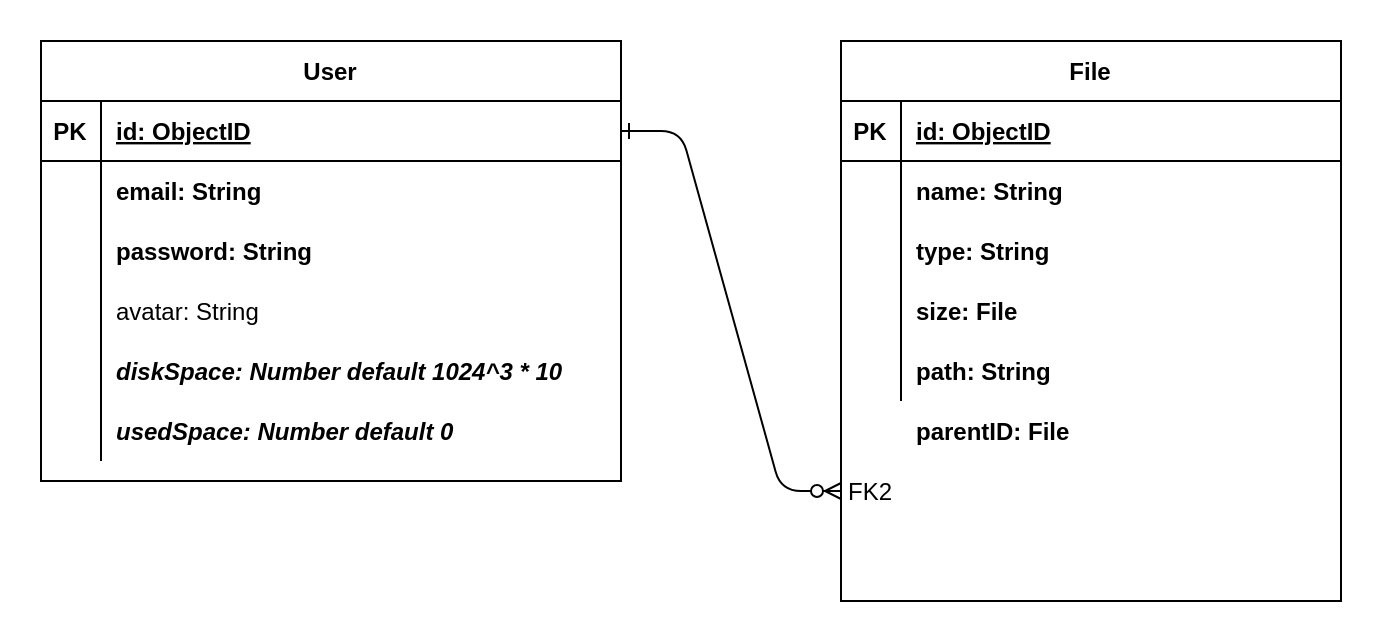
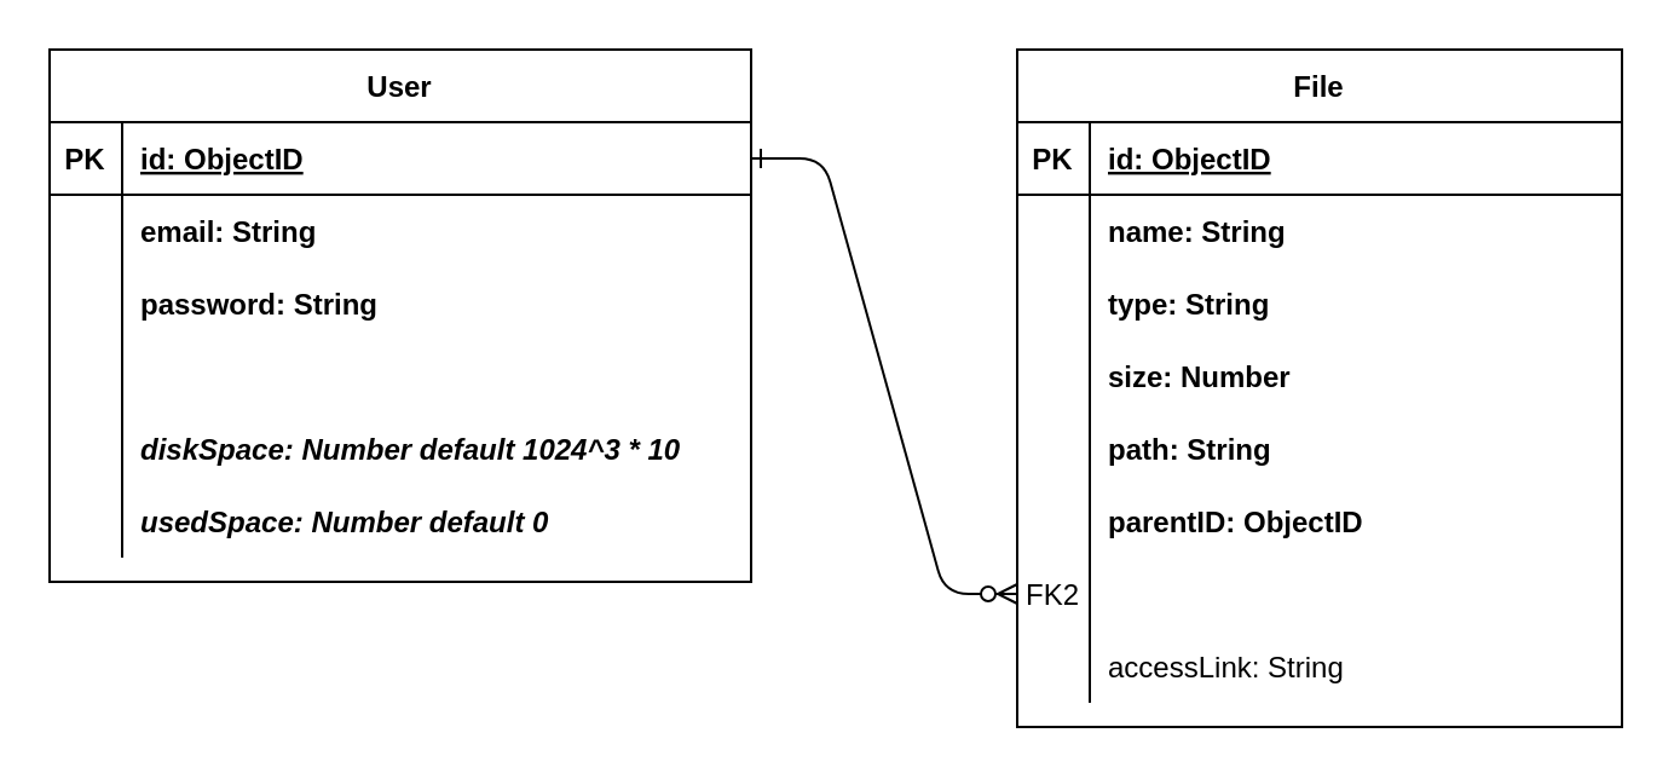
  <mxCell id="0" />
  <mxCell id="1" parent="0" />
  <mxCell id="2" value="" style="edgeStyle=entityRelationEdgeStyle;endArrow=ERzeroToMany;startArrow=ERone;endFill=1;startFill=0;entryX=0;entryY=0.5;entryDx=0;entryDy=0;" parent="1" source="27" target="21" edge="1"><mxGeometry width="100" height="100" relative="1" as="geometry"><mxPoint x="310" y="620" as="sourcePoint" /><mxPoint x="410" y="520" as="targetPoint" /></mxGeometry></mxCell>
  <mxCell id="3" value="File" style="shape=table;startSize=30;container=1;collapsible=1;childLayout=tableLayout;fixedRows=1;rowLines=0;fontStyle=1;align=center;resizeLast=1;" parent="1" vertex="1"><mxGeometry x="420" y="20" width="250" height="280" as="geometry" /></mxCell>
  <mxCell id="4" value="" style="shape=partialRectangle;collapsible=0;dropTarget=0;pointerEvents=0;fillColor=none;points=[[0,0.5],[1,0.5]];portConstraint=eastwest;top=0;left=0;right=0;bottom=1;" parent="3" vertex="1"><mxGeometry y="30" width="250" height="30" as="geometry" /></mxCell>
  <mxCell id="5" value="PK" style="shape=partialRectangle;overflow=hidden;connectable=0;fillColor=none;top=0;left=0;bottom=0;right=0;fontStyle=1;" parent="4" vertex="1"><mxGeometry width="30" height="30" as="geometry" /></mxCell>
  <mxCell id="6" value="id: ObjectID" style="shape=partialRectangle;overflow=hidden;connectable=0;fillColor=none;top=0;left=0;bottom=0;right=0;align=left;spacingLeft=6;fontStyle=5;" parent="4" vertex="1"><mxGeometry x="30" width="220" height="30" as="geometry" /></mxCell>
  <mxCell id="7" value="" style="shape=partialRectangle;collapsible=0;dropTarget=0;pointerEvents=0;fillColor=none;points=[[0,0.5],[1,0.5]];portConstraint=eastwest;top=0;left=0;right=0;bottom=0;" parent="3" vertex="1"><mxGeometry y="60" width="250" height="30" as="geometry" /></mxCell>
  <mxCell id="8" value="" style="shape=partialRectangle;overflow=hidden;connectable=0;fillColor=none;top=0;left=0;bottom=0;right=0;" parent="7" vertex="1"><mxGeometry width="30" height="30" as="geometry" /></mxCell>
  <mxCell id="9" value="name: String" style="shape=partialRectangle;overflow=hidden;connectable=0;fillColor=none;top=0;left=0;bottom=0;right=0;align=left;spacingLeft=6;fontStyle=1" parent="7" vertex="1"><mxGeometry x="30" width="220" height="30" as="geometry" /></mxCell>
  <mxCell id="10" value="" style="shape=partialRectangle;collapsible=0;dropTarget=0;pointerEvents=0;fillColor=none;points=[[0,0.5],[1,0.5]];portConstraint=eastwest;top=0;left=0;right=0;bottom=0;" parent="3" vertex="1"><mxGeometry y="90" width="250" height="30" as="geometry" /></mxCell>
  <mxCell id="11" value="" style="shape=partialRectangle;overflow=hidden;connectable=0;fillColor=none;top=0;left=0;bottom=0;right=0;" parent="10" vertex="1"><mxGeometry width="30" height="30" as="geometry" /></mxCell>
  <mxCell id="12" value="type: String" style="shape=partialRectangle;overflow=hidden;connectable=0;fillColor=none;top=0;left=0;bottom=0;right=0;align=left;spacingLeft=6;fontStyle=1" parent="10" vertex="1"><mxGeometry x="30" width="220" height="30" as="geometry" /></mxCell>
  <mxCell id="13" value="" style="shape=partialRectangle;collapsible=0;dropTarget=0;pointerEvents=0;fillColor=none;points=[[0,0.5],[1,0.5]];portConstraint=eastwest;top=0;left=0;right=0;bottom=0;" parent="3" vertex="1"><mxGeometry y="120" width="250" height="30" as="geometry" /></mxCell>
  <mxCell id="14" value="" style="shape=partialRectangle;overflow=hidden;connectable=0;fillColor=none;top=0;left=0;bottom=0;right=0;" parent="13" vertex="1"><mxGeometry width="30" height="30" as="geometry" /></mxCell>
- <mxCell id="15" value="size: File" style="shape=partialRectangle;overflow=hidden;connectable=0;fillColor=none;top=0;left=0;bottom=0;right=0;align=left;spacingLeft=6;fontStyle=1" parent="13" vertex="1"><mxGeometry x="30" width="220" height="30" as="geometry" /></mxCell>
+ <mxCell id="15" value="size: Number" style="shape=partialRectangle;overflow=hidden;connectable=0;fillColor=none;top=0;left=0;bottom=0;right=0;align=left;spacingLeft=6;fontStyle=1" parent="13" vertex="1"><mxGeometry x="30" width="220" height="30" as="geometry" /></mxCell>
  <mxCell id="16" value="" style="shape=partialRectangle;collapsible=0;dropTarget=0;pointerEvents=0;fillColor=none;points=[[0,0.5],[1,0.5]];portConstraint=eastwest;top=0;left=0;right=0;bottom=0;" parent="3" vertex="1"><mxGeometry y="150" width="250" height="30" as="geometry" /></mxCell>
  <mxCell id="17" value="" style="shape=partialRectangle;overflow=hidden;connectable=0;fillColor=none;top=0;left=0;bottom=0;right=0;" parent="16" vertex="1"><mxGeometry width="30" height="30" as="geometry" /></mxCell>
  <mxCell id="18" value="path: String" style="shape=partialRectangle;overflow=hidden;connectable=0;fillColor=none;top=0;left=0;bottom=0;right=0;align=left;spacingLeft=6;fontStyle=1" parent="16" vertex="1"><mxGeometry x="30" width="220" height="30" as="geometry" /></mxCell>
  <mxCell id="19" value="" style="shape=partialRectangle;collapsible=0;dropTarget=0;pointerEvents=0;fillColor=none;points=[[0,0.5],[1,0.5]];portConstraint=eastwest;top=0;left=0;right=0;bottom=0;" parent="3" vertex="1"><mxGeometry y="180" width="250" height="30" as="geometry" /></mxCell>
- <mxCell id="20" value="parentID: File" style="shape=partialRectangle;overflow=hidden;connectable=0;fillColor=none;top=0;left=0;bottom=0;right=0;align=left;spacingLeft=6;fontStyle=1" parent="19" vertex="1"><mxGeometry x="30" width="220" height="30" as="geometry" /></mxCell>
+ <mxCell id="20" value="parentID: ObjectID" style="shape=partialRectangle;overflow=hidden;connectable=0;fillColor=none;top=0;left=0;bottom=0;right=0;align=left;spacingLeft=6;fontStyle=1" parent="19" vertex="1"><mxGeometry x="30" width="220" height="30" as="geometry" /></mxCell>
  <mxCell id="21" value="" style="shape=partialRectangle;collapsible=0;dropTarget=0;pointerEvents=0;fillColor=none;points=[[0,0.5],[1,0.5]];portConstraint=eastwest;top=0;left=0;right=0;bottom=0;" parent="3" vertex="1"><mxGeometry y="210" width="250" height="30" as="geometry" /></mxCell>
  <mxCell id="22" value="FK2" style="shape=partialRectangle;overflow=hidden;connectable=0;fillColor=none;top=0;left=0;bottom=0;right=0;" parent="21" vertex="1"><mxGeometry width="30" height="30" as="geometry" /></mxCell>
  <mxCell id="23" value="" style="shape=partialRectangle;collapsible=0;dropTarget=0;pointerEvents=0;fillColor=none;points=[[0,0.5],[1,0.5]];portConstraint=eastwest;top=0;left=0;right=0;bottom=0;" parent="3" vertex="1"><mxGeometry y="240" width="250" height="30" as="geometry" /></mxCell>
  <mxCell id="24" value="" style="shape=partialRectangle;overflow=hidden;connectable=0;fillColor=none;top=0;left=0;bottom=0;right=0;" parent="23" vertex="1"><mxGeometry width="30" height="30" as="geometry" /></mxCell>
+ <mxCell id="25" value="accessLink: String" style="shape=partialRectangle;overflow=hidden;connectable=0;fillColor=none;top=0;left=0;bottom=0;right=0;align=left;spacingLeft=6;fontStyle=0" parent="23" vertex="1"><mxGeometry x="30" width="220" height="30" as="geometry" /></mxCell>
  <mxCell id="26" value="User" style="shape=table;startSize=30;container=1;collapsible=1;childLayout=tableLayout;fixedRows=1;rowLines=0;fontStyle=1;align=center;resizeLast=1;" parent="1" vertex="1"><mxGeometry x="20" y="20" width="290" height="220" as="geometry" /></mxCell>
  <mxCell id="27" value="" style="shape=partialRectangle;collapsible=0;dropTarget=0;pointerEvents=0;fillColor=none;points=[[0,0.5],[1,0.5]];portConstraint=eastwest;top=0;left=0;right=0;bottom=1;" parent="26" vertex="1"><mxGeometry y="30" width="290" height="30" as="geometry" /></mxCell>
  <mxCell id="28" value="PK" style="shape=partialRectangle;overflow=hidden;connectable=0;fillColor=none;top=0;left=0;bottom=0;right=0;fontStyle=1;" parent="27" vertex="1"><mxGeometry width="30" height="30" as="geometry" /></mxCell>
  <mxCell id="29" value="id: ObjectID" style="shape=partialRectangle;overflow=hidden;connectable=0;fillColor=none;top=0;left=0;bottom=0;right=0;align=left;spacingLeft=6;fontStyle=5;" parent="27" vertex="1"><mxGeometry x="30" width="260" height="30" as="geometry" /></mxCell>
  <mxCell id="30" value="" style="shape=partialRectangle;collapsible=0;dropTarget=0;pointerEvents=0;fillColor=none;points=[[0,0.5],[1,0.5]];portConstraint=eastwest;top=0;left=0;right=0;bottom=0;" parent="26" vertex="1"><mxGeometry y="60" width="290" height="30" as="geometry" /></mxCell>
  <mxCell id="31" value="" style="shape=partialRectangle;overflow=hidden;connectable=0;fillColor=none;top=0;left=0;bottom=0;right=0;" parent="30" vertex="1"><mxGeometry width="30" height="30" as="geometry" /></mxCell>
  <mxCell id="32" value="email: String" style="shape=partialRectangle;overflow=hidden;connectable=0;fillColor=none;top=0;left=0;bottom=0;right=0;align=left;spacingLeft=6;fontStyle=1" parent="30" vertex="1"><mxGeometry x="30" width="260" height="30" as="geometry" /></mxCell>
  <mxCell id="33" value="" style="shape=partialRectangle;collapsible=0;dropTarget=0;pointerEvents=0;fillColor=none;points=[[0,0.5],[1,0.5]];portConstraint=eastwest;top=0;left=0;right=0;bottom=0;" parent="26" vertex="1"><mxGeometry y="90" width="290" height="30" as="geometry" /></mxCell>
  <mxCell id="34" value="" style="shape=partialRectangle;overflow=hidden;connectable=0;fillColor=none;top=0;left=0;bottom=0;right=0;" parent="33" vertex="1"><mxGeometry width="30" height="30" as="geometry" /></mxCell>
  <mxCell id="35" value="password: String" style="shape=partialRectangle;overflow=hidden;connectable=0;fillColor=none;top=0;left=0;bottom=0;right=0;align=left;spacingLeft=6;fontStyle=1" parent="33" vertex="1"><mxGeometry x="30" width="260" height="30" as="geometry" /></mxCell>
  <mxCell id="36" value="" style="shape=partialRectangle;collapsible=0;dropTarget=0;pointerEvents=0;fillColor=none;points=[[0,0.5],[1,0.5]];portConstraint=eastwest;top=0;left=0;right=0;bottom=0;" parent="26" vertex="1"><mxGeometry y="120" width="290" height="30" as="geometry" /></mxCell>
  <mxCell id="37" value="" style="shape=partialRectangle;overflow=hidden;connectable=0;fillColor=none;top=0;left=0;bottom=0;right=0;" parent="36" vertex="1"><mxGeometry width="30" height="30" as="geometry" /></mxCell>
- <mxCell id="38" value="avatar: String" style="shape=partialRectangle;overflow=hidden;connectable=0;fillColor=none;top=0;left=0;bottom=0;right=0;align=left;spacingLeft=6;" parent="36" vertex="1"><mxGeometry x="30" width="260" height="30" as="geometry" /></mxCell>
  <mxCell id="39" value="" style="shape=partialRectangle;collapsible=0;dropTarget=0;pointerEvents=0;fillColor=none;points=[[0,0.5],[1,0.5]];portConstraint=eastwest;top=0;left=0;right=0;bottom=0;" parent="26" vertex="1"><mxGeometry y="150" width="290" height="30" as="geometry" /></mxCell>
  <mxCell id="40" value="" style="shape=partialRectangle;overflow=hidden;connectable=0;fillColor=none;top=0;left=0;bottom=0;right=0;" parent="39" vertex="1"><mxGeometry width="30" height="30" as="geometry" /></mxCell>
  <mxCell id="41" value="diskSpace: Number default 1024^3 * 10" style="shape=partialRectangle;overflow=hidden;connectable=0;fillColor=none;top=0;left=0;bottom=0;right=0;align=left;spacingLeft=6;fontStyle=3" parent="39" vertex="1"><mxGeometry x="30" width="260" height="30" as="geometry" /></mxCell>
  <mxCell id="42" value="" style="shape=partialRectangle;collapsible=0;dropTarget=0;pointerEvents=0;fillColor=none;points=[[0,0.5],[1,0.5]];portConstraint=eastwest;top=0;left=0;right=0;bottom=0;" parent="26" vertex="1"><mxGeometry y="180" width="290" height="30" as="geometry" /></mxCell>
  <mxCell id="43" value="" style="shape=partialRectangle;overflow=hidden;connectable=0;fillColor=none;top=0;left=0;bottom=0;right=0;" parent="42" vertex="1"><mxGeometry width="30" height="30" as="geometry" /></mxCell>
  <mxCell id="44" value="usedSpace: Number default 0" style="shape=partialRectangle;overflow=hidden;connectable=0;fillColor=none;top=0;left=0;bottom=0;right=0;align=left;spacingLeft=6;fontStyle=3" parent="42" vertex="1"><mxGeometry x="30" width="260" height="30" as="geometry" /></mxCell>
